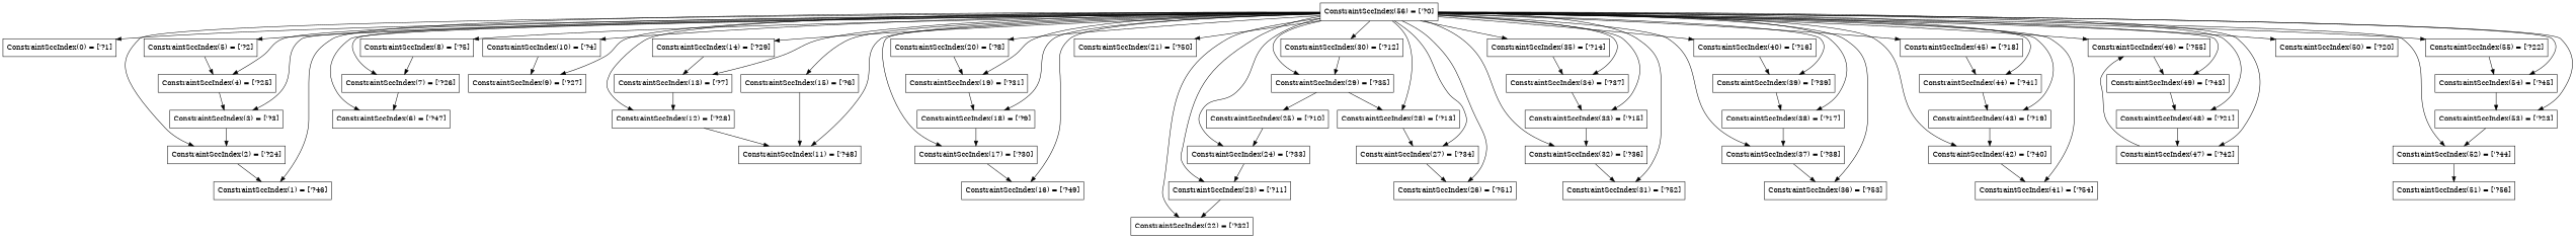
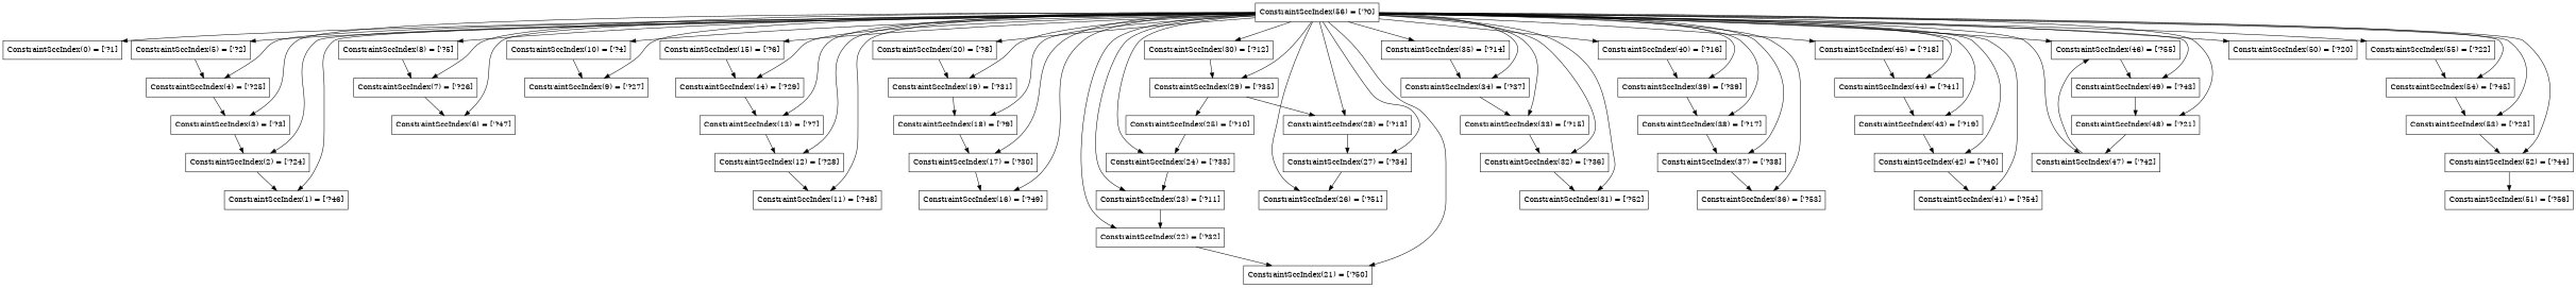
  digraph {
    node [shape=box]
    n1 [label="ConstraintSccIndex(0) = [\'?1]"]
    n2 [label="ConstraintSccIndex(1) = [\'?46]"]
    n3 [label="ConstraintSccIndex(2) = [\'?24]"]
    n4 [label="ConstraintSccIndex(3) = [\'?3]"]
    n5 [label="ConstraintSccIndex(4) = [\'?25]"]
    n6 [label="ConstraintSccIndex(5) = [\'?2]"]
    n7 [label="ConstraintSccIndex(6) = [\'?47]"]
    n8 [label="ConstraintSccIndex(7) = [\'?26]"]
    n9 [label="ConstraintSccIndex(8) = [\'?5]"]
    n10 [label="ConstraintSccIndex(9) = [\'?27]"]
    n11 [label="ConstraintSccIndex(10) = [\'?4]"]
    n12 [label="ConstraintSccIndex(11) = [\'?48]"]
    n13 [label="ConstraintSccIndex(12) = [\'?28]"]
    n14 [label="ConstraintSccIndex(13) = [\'?7]"]
    n15 [label="ConstraintSccIndex(14) = [\'?29]"]
    n16 [label="ConstraintSccIndex(15) = [\'?6]"]
    n17 [label="ConstraintSccIndex(16) = [\'?49]"]
    n18 [label="ConstraintSccIndex(17) = [\'?30]"]
    n19 [label="ConstraintSccIndex(18) = [\'?9]"]
    n20 [label="ConstraintSccIndex(19) = [\'?31]"]
    n21 [label="ConstraintSccIndex(20) = [\'?8]"]
    n22 [label="ConstraintSccIndex(21) = [\'?50]"]
    n23 [label="ConstraintSccIndex(22) = [\'?32]"]
    n24 [label="ConstraintSccIndex(23) = [\'?11]"]
    n25 [label="ConstraintSccIndex(24) = [\'?33]"]
    n26 [label="ConstraintSccIndex(25) = [\'?10]"]
    n27 [label="ConstraintSccIndex(26) = [\'?51]"]
    n28 [label="ConstraintSccIndex(27) = [\'?34]"]
    n29 [label="ConstraintSccIndex(28) = [\'?13]"]
    n30 [label="ConstraintSccIndex(29) = [\'?35]"]
    n31 [label="ConstraintSccIndex(30) = [\'?12]"]
    n32 [label="ConstraintSccIndex(31) = [\'?52]"]
    n33 [label="ConstraintSccIndex(32) = [\'?36]"]
    n34 [label="ConstraintSccIndex(33) = [\'?15]"]
    n35 [label="ConstraintSccIndex(34) = [\'?37]"]
    n36 [label="ConstraintSccIndex(35) = [\'?14]"]
    n37 [label="ConstraintSccIndex(36) = [\'?53]"]
    n38 [label="ConstraintSccIndex(37) = [\'?38]"]
    n39 [label="ConstraintSccIndex(38) = [\'?17]"]
    n40 [label="ConstraintSccIndex(39) = [\'?39]"]
    n41 [label="ConstraintSccIndex(40) = [\'?16]"]
    n42 [label="ConstraintSccIndex(41) = [\'?54]"]
    n43 [label="ConstraintSccIndex(42) = [\'?40]"]
    n44 [label="ConstraintSccIndex(43) = [\'?19]"]
    n45 [label="ConstraintSccIndex(44) = [\'?41]"]
    n46 [label="ConstraintSccIndex(45) = [\'?18]"]
    n47 [label="ConstraintSccIndex(46) = [\'?55]"]
    n48 [label="ConstraintSccIndex(49) = [\'?43]"]
    n49 [label="ConstraintSccIndex(47) = [\'?42]"]
    n50 [label="ConstraintSccIndex(48) = [\'?21]"]
    n51 [label="ConstraintSccIndex(50) = [\'?20]"]
    n52 [label="ConstraintSccIndex(51) = [\'?56]"]
    n53 [label="ConstraintSccIndex(52) = [\'?44]"]
    n54 [label="ConstraintSccIndex(53) = [\'?23]"]
    n55 [label="ConstraintSccIndex(54) = [\'?45]"]
    n56 [label="ConstraintSccIndex(55) = [\'?22]"]
    n57 [label="ConstraintSccIndex(56) = [\'?0]"]
    n3 -> n2
    n4 -> n3
    n5 -> n4
    n6 -> n5
    n8 -> n7
    n9 -> n8
    n11 -> n10
    n13 -> n12
    n14 -> n13
    n15 -> n14
-   n16 -> n12
+   n16 -> n15
    n18 -> n17
    n19 -> n18
    n20 -> n19
    n21 -> n20
+   n23 -> n22
    n24 -> n23
    n25 -> n24
    n26 -> n25
    n28 -> n27
    n29 -> n28
    n30 -> n26
    n30 -> n29
    n31 -> n30
    n33 -> n32
    n34 -> n33
    n35 -> n34
    n36 -> n35
    n38 -> n37
    n39 -> n38
    n40 -> n39
    n41 -> n40
    n43 -> n42
    n44 -> n43
    n45 -> n44
    n46 -> n45
    n47 -> n48
    n48 -> n50
    n49 -> n47
    n50 -> n49
    n53 -> n52
    n54 -> n53
    n55 -> n54
    n56 -> n55
    n57 -> n1
    n57 -> n2
    n57 -> n3
    n57 -> n4
    n57 -> n5
    n57 -> n6
    n57 -> n7
    n57 -> n8
    n57 -> n9
    n57 -> n10
    n57 -> n11
    n57 -> n12
    n57 -> n13
    n57 -> n14
    n57 -> n15
    n57 -> n16
    n57 -> n17
    n57 -> n18
    n57 -> n19
    n57 -> n20
    n57 -> n21
    n57 -> n22
    n57 -> n23
    n57 -> n24
    n57 -> n25
    n57 -> n27
    n57 -> n28
    n57 -> n29
    n57 -> n30
    n57 -> n31
    n57 -> n32
    n57 -> n33
    n57 -> n34
    n57 -> n35
    n57 -> n36
    n57 -> n37
    n57 -> n38
    n57 -> n39
    n57 -> n40
    n57 -> n41
    n57 -> n42
    n57 -> n43
    n57 -> n44
    n57 -> n45
    n57 -> n46
    n57 -> n47
    n57 -> n48
    n57 -> n49
    n57 -> n50
    n57 -> n51
    n57 -> n53
    n57 -> n54
    n57 -> n55
    n57 -> n56
  }
